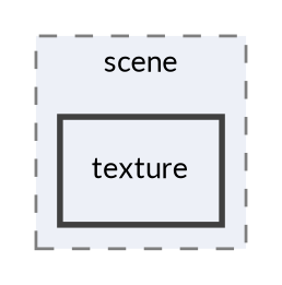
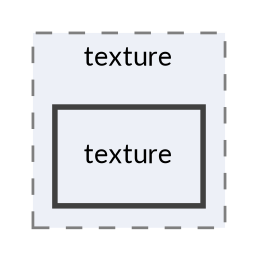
  digraph {
    compound=true
    fontname=Lato
    n1 [color=grey25 fillcolor="#edf0f7" fontname=Lato fontsize=10 label=texture shape=box style="filled,bold,"]
    subgraph cluster_1 {
      bgcolor="#edf0f7"
      fontsize=10
-     label=scene
+     label=texture
      pencolor=grey50
      style="filled,dashed,"
      n1
    }
  }
